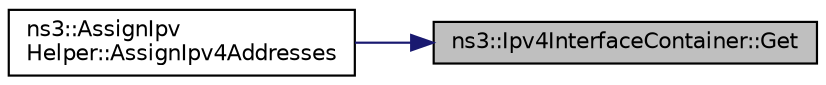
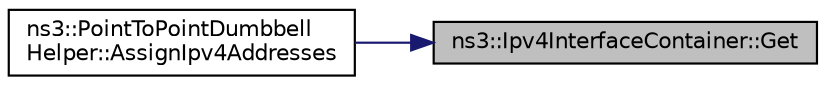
  digraph {
    rankdir=RL
    node [color=black fontname=Helvetica fontsize=10 shape=record style=filled]
    n1 [fillcolor=grey75 fontcolor=black height=0.2 label="ns3::Ipv4InterfaceContainer::Get" width=0.4]
-   n2 [fillcolor=white height=0.2 label="ns3::AssignIpv\lHelper::AssignIpv4Addresses" width=0.4]
+   n2 [fillcolor=white height=0.2 label="ns3::PointToPointDumbbell\lHelper::AssignIpv4Addresses" width=0.4]
    n1 -> n2 [color=midnightblue dir=back fontname=Helvetica fontsize=10 labelfontname=Helvetica labelfontsize=10 style=solid]
  }
